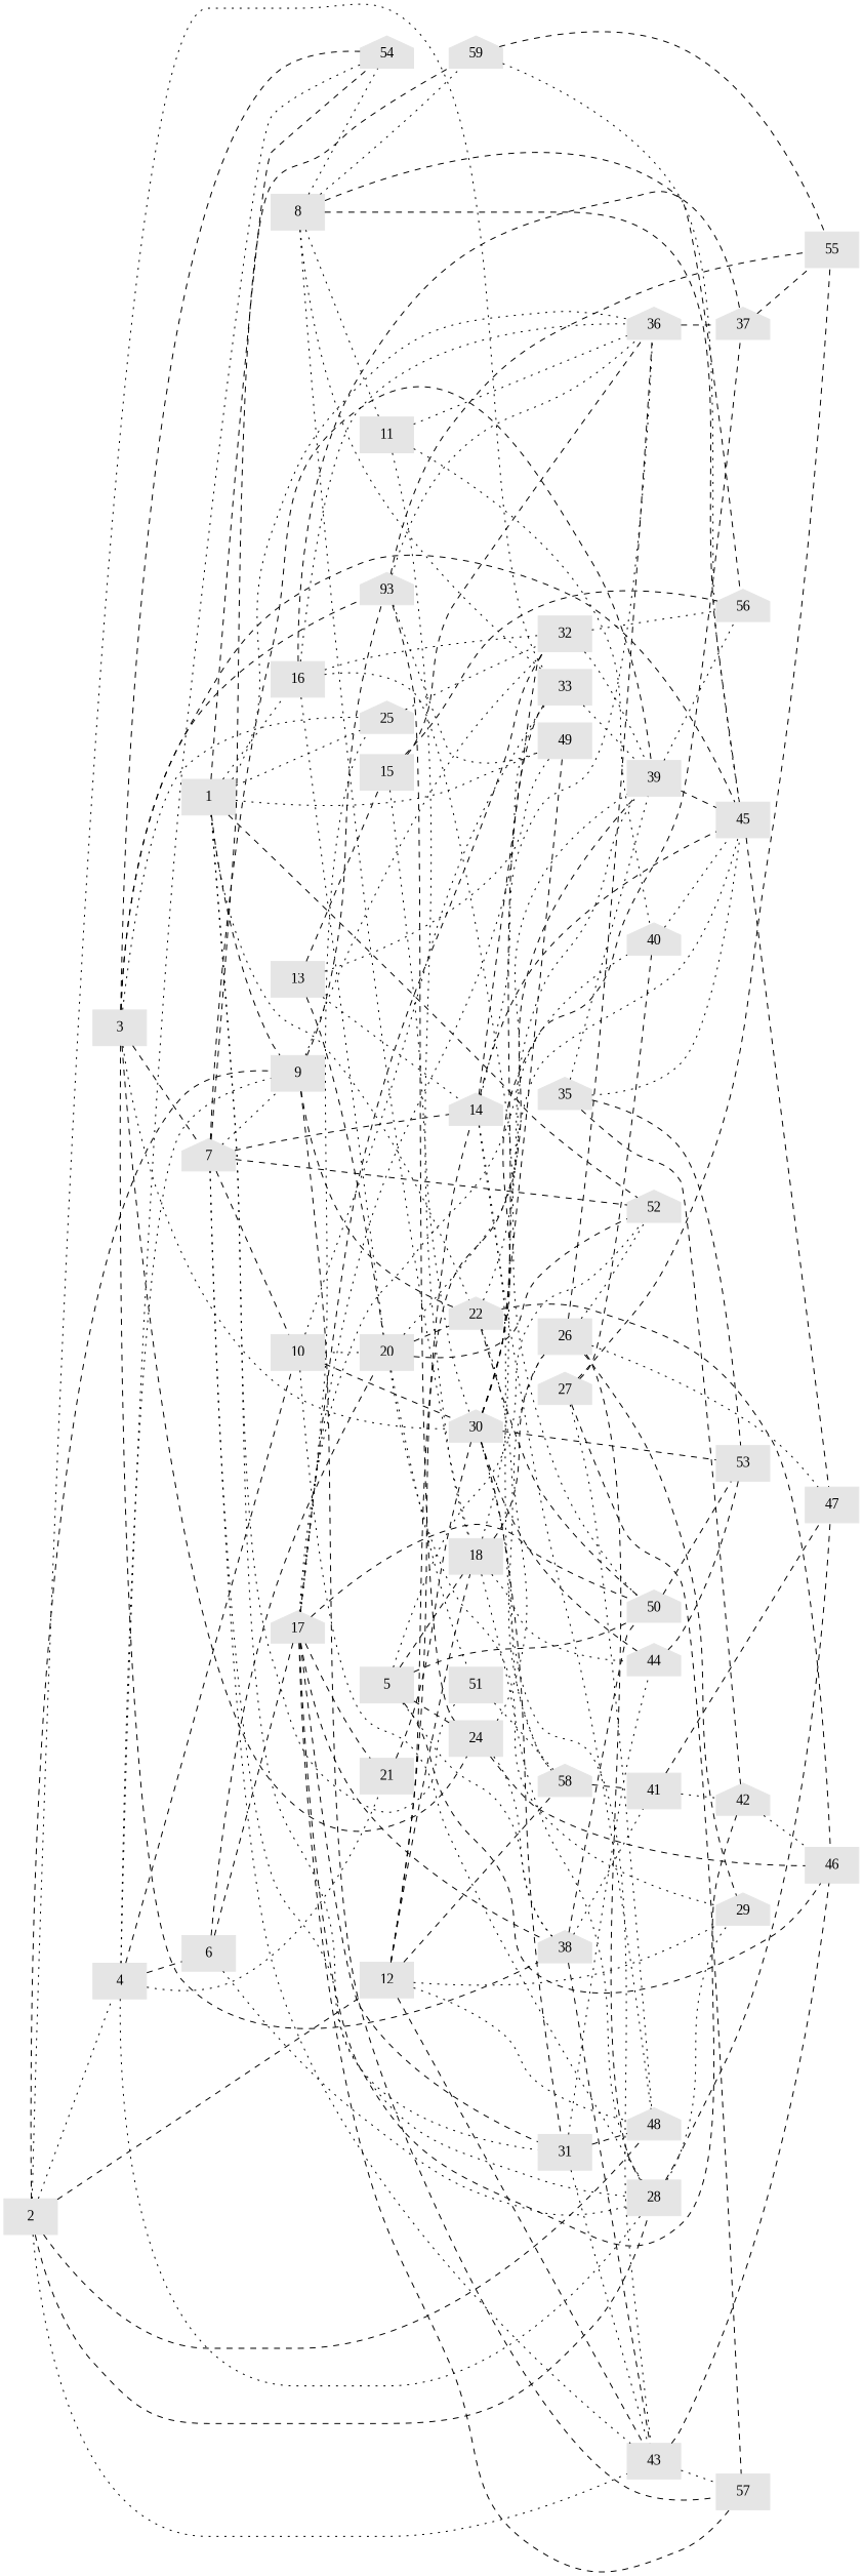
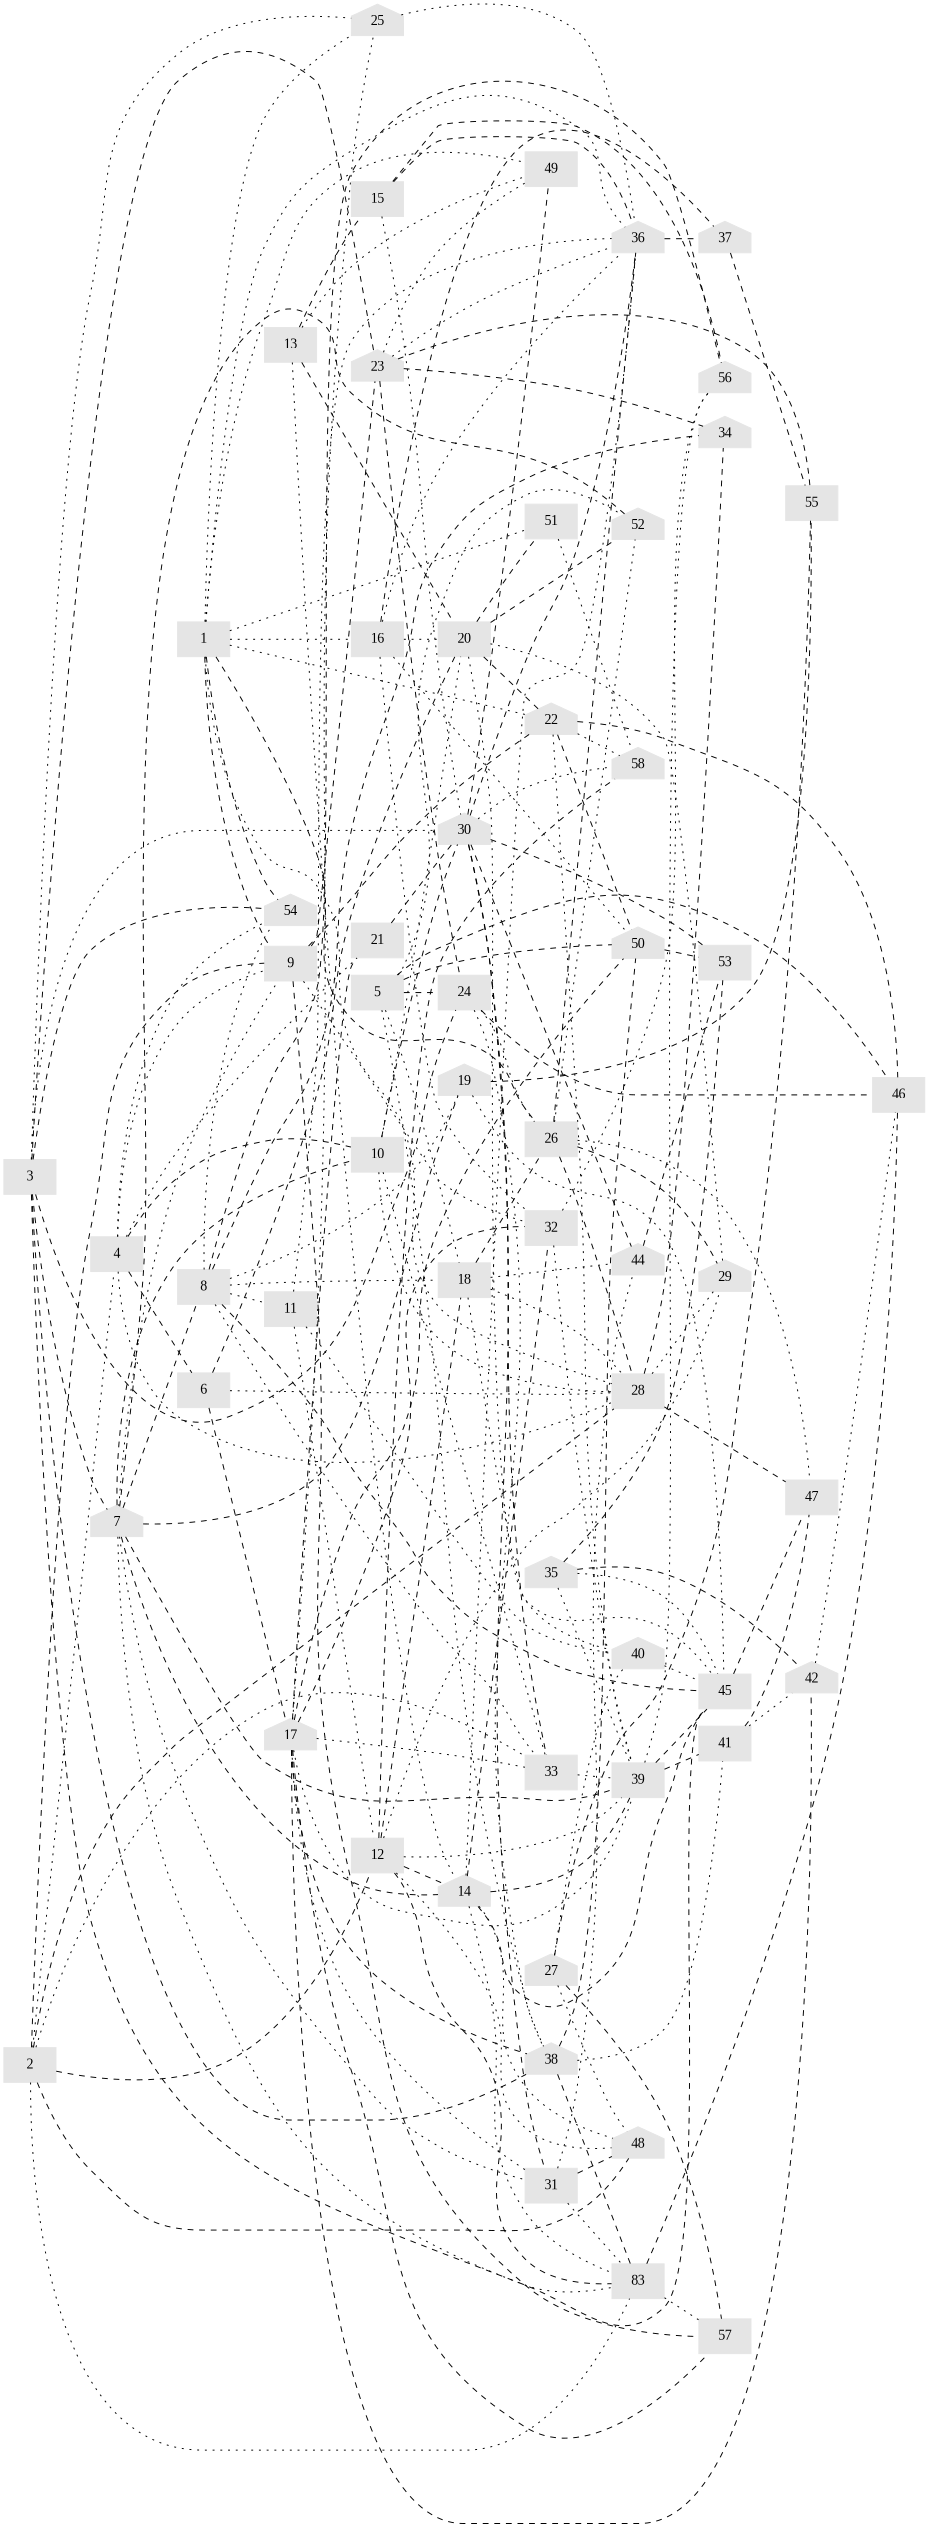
  graph {
    fontname="Liberation Serif"
    rankdir=LR
    node [color=gray90 fontname="Liberation Serif" shape=box style=filled]
    edge [fontname="Liberation Serif" style=dashed weight=1.0]
    1
    9
    16
    22 [shape=house]
    25 [shape=house]
    26
    28
    36 [shape=house]
    49
    51
    54 [shape=house]
-   23 [shape=house label=93]
+   23 [shape=house]
    32
    57
    50 [shape=house]
    20
    37 [shape=house]
    46
    39
    58 [shape=house]
    52 [shape=house]
    29 [shape=house]
    47
+   34 [shape=house]
    2
    4
    12
    33
-   43
+   43 [label=83]
    48 [shape=house]
    6
    10
    21
    18
    14 [shape=house]
    3
    7 [shape=house]
    24
    30 [shape=house]
    38 [shape=house]
    45
    8
-   19 [shape=house label=59]
+   19 [shape=house]
    31
    55
    44 [shape=house]
    53
    41
    17 [shape=house]
    5
    42 [shape=house]
    40 [shape=house]
    11
    56 [shape=house]
    13
    15
    27 [shape=house]
    35 [shape=house]
    1 -- 9
    1 -- 16 [style=dotted weight=2.0]
    1 -- 22 [style=dotted]
    1 -- 25 [style=dotted]
-   1 -- 52
+   1 -- 26
    1 -- 28 [style=dotted]
    1 -- 36 [style=dotted weight=2.0]
    1 -- 49 [style=dotted]
    1 -- 51 [style=dotted]
    1 -- 54
    9 -- 22
    9 -- 23 [weight=5.0]
    9 -- 32 [style=dotted]
    9 -- 57
    16 -- 36 [style=dotted]
    16 -- 32 [style=dotted]
    16 -- 50 [style=dotted]
    16 -- 20 [style=dotted weight=2.0]
    16 -- 37
    22 -- 50
    22 -- 46
    22 -- 39 [style=dotted]
    22 -- 58 [style=dotted]
-   25 -- 32 [style=dotted]
+   25 -- 36 [style=dotted]
    26 -- 28
    26 -- 36
    26 -- 52 [style=dotted]
    26 -- 29
    26 -- 47 [style=dotted]
    28 -- 29 [style=dotted]
    28 -- 47
+   28 -- 34
    36 -- 37 [weight=2.0]
    51 -- 58 [style=dotted]
    23 -- 36 [style=dotted]
    23 -- 49 [style=dotted]
+   23 -- 34 [weight=2.0]
    23 -- 24
    23 -- 55
    32 -- 39 [style=dotted]
    32 -- 56 [style=dotted]
    50 -- 53
    20 -- 22 [weight=2.0]
-   20 -- 51 [style=dotted]
+   20 -- 51
    20 -- 52
    20 -- 29 [style=dotted]
    20 -- 40 [style=dotted]
    37 -- 55
    39 -- 45
-   58 -- 41
+   39 -- 41
    39 -- 56 [style=dotted]
    2 -- 9
    2 -- 28 [weight=2.0]
    2 -- 4 [style=dotted]
    2 -- 12 [weight=2.0]
    2 -- 33 [style=dotted]
    2 -- 43 [style=dotted]
    2 -- 48 [weight=2.0]
    4 -- 9 [style=dotted]
    4 -- 28 [style=dotted weight=2.0]
    4 -- 54 [style=dotted]
    4 -- 6
    4 -- 10
    4 -- 21 [style=dotted]
-   12 -- 39
+   12 -- 39 [style=dotted]
    12 -- 58
    12 -- 29 [style=dotted]
    12 -- 43
    12 -- 48 [style=dotted]
    12 -- 18
    12 -- 14 [weight=2.0]
    33 -- 39 [style=dotted]
    43 -- 57 [style=dotted]
    43 -- 46
    6 -- 28 [style=dotted]
    6 -- 20
    6 -- 17
    10 -- 28 [style=dotted]
    10 -- 20 [style=dotted]
    10 -- 33 [style=dotted]
    10 -- 30
    21 -- 30
    18 -- 26 [weight=3.0]
    18 -- 28 [style=dotted]
    18 -- 45 [style=dotted]
    18 -- 44 [style=dotted]
    14 -- 36 [style=dotted]
    14 -- 32
+   14 -- 39
    14 -- 43 [style=dotted]
    14 -- 48 [style=dotted]
    14 -- 45
    3 -- 25 [style=dotted]
    3 -- 54
    3 -- 23
    3 -- 7
    3 -- 24
    3 -- 30 [style=dotted weight=2.0]
    3 -- 38 [weight=2.0]
    3 -- 45
    7 -- 9 [style=dotted]
    7 -- 39
    7 -- 52
    7 -- 43 [style=dotted]
    7 -- 10
    7 -- 14
+   7 -- 8
    7 -- 19
    7 -- 31 [style=dotted]
    24 -- 26 [style=dotted]
    24 -- 46
    24 -- 38 [style=dotted]
-   30 -- 37
+   30 -- 36
    30 -- 49
    30 -- 58 [style=dotted]
    30 -- 33
    30 -- 31
    30 -- 44
    30 -- 53
    38 -- 50
    38 -- 43
    38 -- 41 [style=dotted]
    45 -- 47
    8 -- 54 [style=dotted]
+   8 -- 34
    8 -- 33 [style=dotted]
    8 -- 18 [style=dotted]
    8 -- 45 [weight=2.0]
    8 -- 19 [style=dotted]
    8 -- 11 [style=dotted]
    8 -- 56
    19 -- 45 [style=dotted]
    19 -- 55
    31 -- 43 [style=dotted]
    31 -- 48
    31 -- 44 [style=dotted]
    44 -- 53
    41 -- 47
    41 -- 42 [style=dotted]
    17 -- 25 [style=dotted]
    17 -- 32
    17 -- 57
    17 -- 50 [weight=2.0]
    17 -- 39 [style=dotted]
    17 -- 33 [style=dotted]
    17 -- 21
    17 -- 38
-   17 -- 31
+   17 -- 31 [style=dotted]
    17 -- 42
    5 -- 50
    5 -- 46
    5 -- 52 [style=dotted]
-   5 -- 18
+   5 -- 18 [style=dotted]
    5 -- 24
    5 -- 38 [style=dotted weight=3.0]
    42 -- 46 [style=dotted]
    40 -- 45 [style=dotted]
    11 -- 36 [style=dotted]
-   11 -- 18 [style=dotted]
+   11 -- 12 [style=dotted]
    11 -- 40 [style=dotted]
    13 -- 49 [style=dotted]
    13 -- 20
    13 -- 14 [style=dotted]
    13 -- 15
    15 -- 36
    15 -- 30 [style=dotted]
    15 -- 56
    27 -- 57
    27 -- 48 [style=dotted]
    27 -- 55
-   27 -- 40
+   27 -- 40 [style=dotted]
    35 -- 39 [style=dotted]
    35 -- 45 [style=dotted]
    35 -- 53
    35 -- 42
  }
